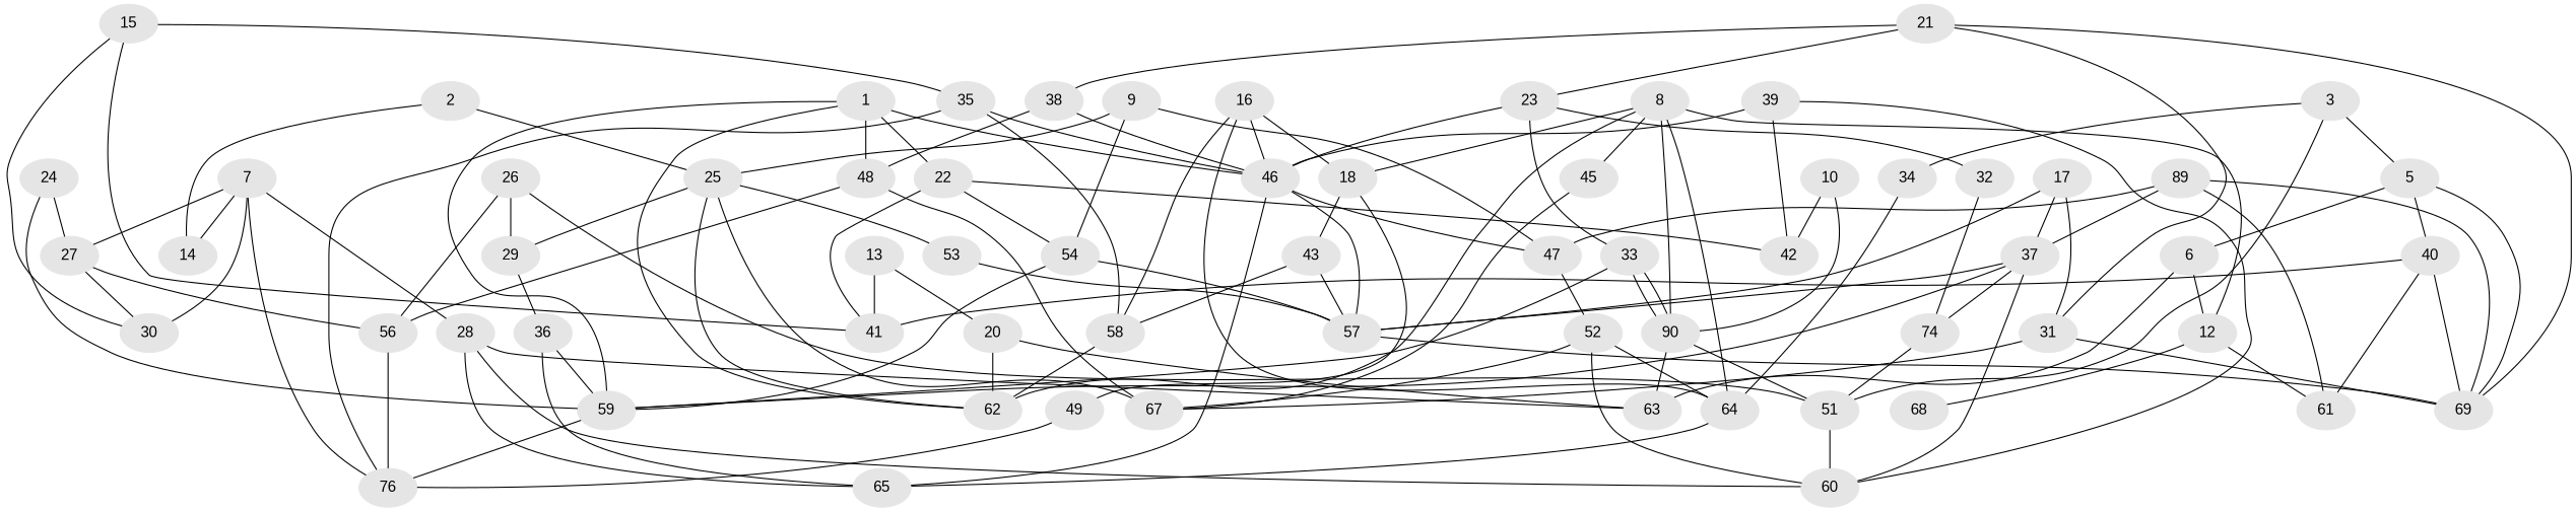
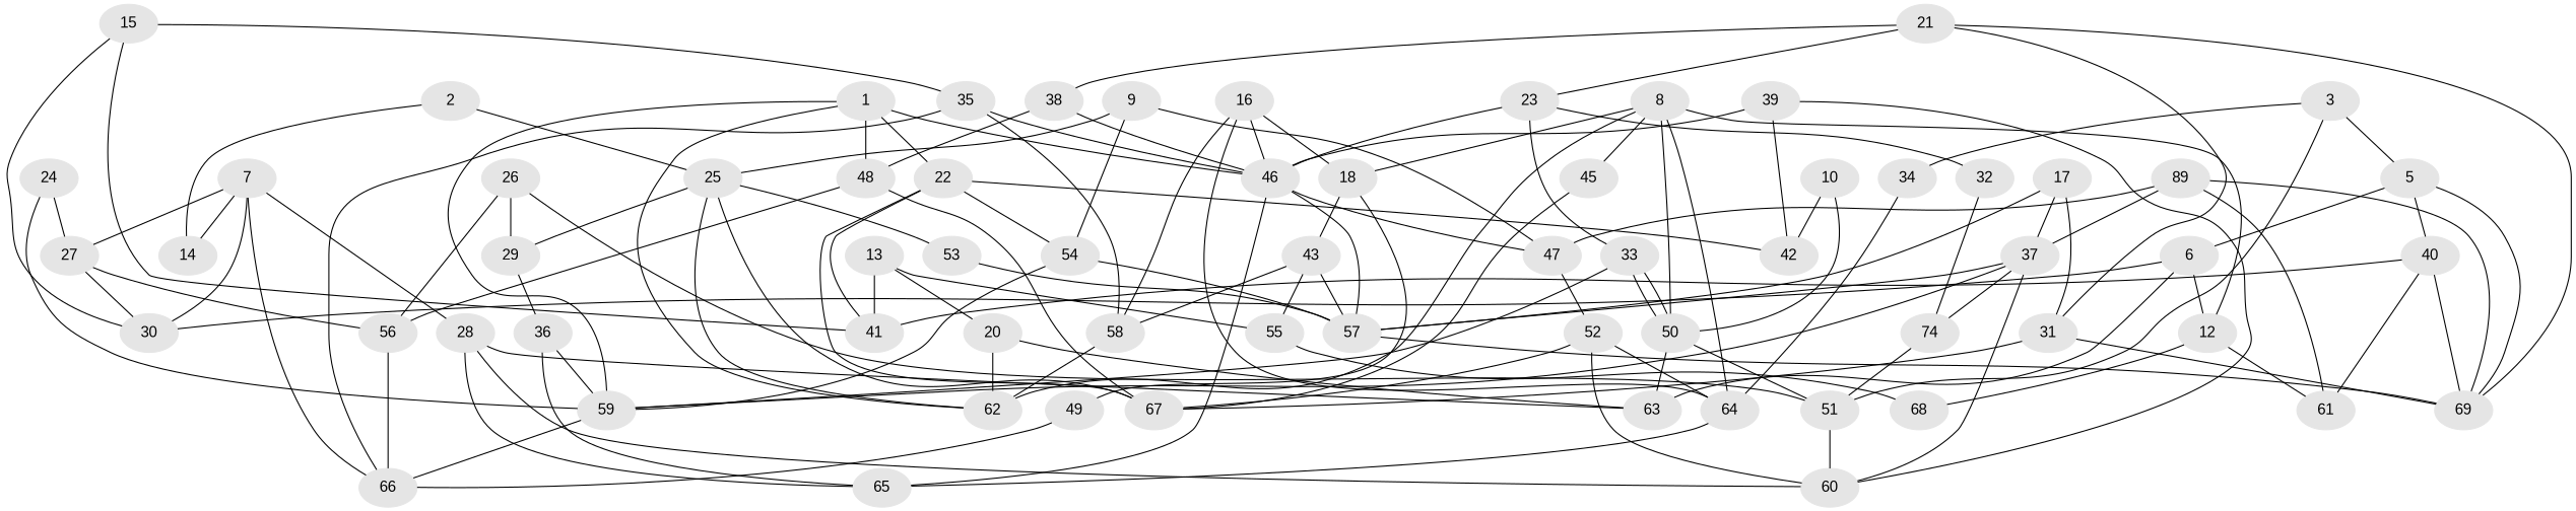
  graph {
    fontname="Liberation Sans"
    node [color=gray90 fontname="Liberation Sans" style=filled]
    edge [fontname="Liberation Sans"]
    1
    22
    46
    48
    59
    62
    54
    42
    41
    67
    47
    57
    65
    56
-   66 [label=76]
+   66
    2
    14
    25
    29
    53
    3
    5
    34
    51
    6
    40
    69
    64
    60
    7
    30
    27
    28
    12
    63
    61
    68
    8
    18
    45
-   50 [label=90]
+   50
    43
    49
    9
    52
    10
+   55
    13
    20
    15
    35
    58
    16
    17
    31
    37
    n57 [label=74]
    n58 [label=89]
    21
    23
    38
    32
    33
    24
    36
    26
    39
    1 -- 22
    1 -- 46
    1 -- 48
    1 -- 59
    1 -- 62
    22 -- 54
    22 -- 42
    22 -- 41
+   22 -- 67
    46 -- 47
    46 -- 57
    46 -- 65
    48 -- 67
    48 -- 56
    59 -- 66
    54 -- 59
    54 -- 57
    47 -- 52
    57 -- 69
    56 -- 66
    2 -- 14
    2 -- 25
    25 -- 62
    25 -- 67
    25 -- 29
    25 -- 53
    29 -- 36
    53 -- 57
    3 -- 5
    3 -- 34
    3 -- 51
    5 -- 6
    5 -- 40
    5 -- 69
    34 -- 64
    51 -- 60
+   6 -- 30
    6 -- 12
    6 -- 63
    40 -- 41
    40 -- 69
    40 -- 61
    64 -- 65
    7 -- 66
    7 -- 14
    7 -- 30
    7 -- 27
    7 -- 28
    27 -- 56
    27 -- 30
    28 -- 65
    28 -- 60
    28 -- 63
    12 -- 61
    12 -- 68
    8 -- 62
    8 -- 64
    8 -- 12
    8 -- 18
    8 -- 45
    8 -- 50
    18 -- 43
    18 -- 49
    45 -- 67
    50 -- 51
    50 -- 63
    43 -- 57
+   43 -- 55
    43 -- 58
    49 -- 66
    9 -- 54
    9 -- 47
    9 -- 25
    52 -- 67
    52 -- 64
    52 -- 60
    10 -- 42
    10 -- 50
+   55 -- 68
    13 -- 41
+   13 -- 55
    13 -- 20
    20 -- 62
    20 -- 63
    15 -- 41
    15 -- 30
    15 -- 35
    35 -- 46
    35 -- 66
    35 -- 58
    58 -- 62
    16 -- 46
    16 -- 64
    16 -- 18
    16 -- 58
    17 -- 57
    17 -- 31
    17 -- 37
    31 -- 67
    31 -- 69
    37 -- 59
    37 -- 57
    37 -- 60
    37 -- n57
    n57 -- 51
    n58 -- 47
    n58 -- 69
    n58 -- 61
    n58 -- 37
    21 -- 69
    21 -- 31
    21 -- 23
    21 -- 38
    23 -- 46
    23 -- 32
    23 -- 33
    38 -- 46
    38 -- 48
    32 -- n57
    33 -- 59
    33 -- 50
    33 -- 50
    24 -- 59
    24 -- 27
    36 -- 59
    36 -- 65
    26 -- 56
    26 -- 29
    26 -- 51
    39 -- 46
    39 -- 42
    39 -- 60
  }
